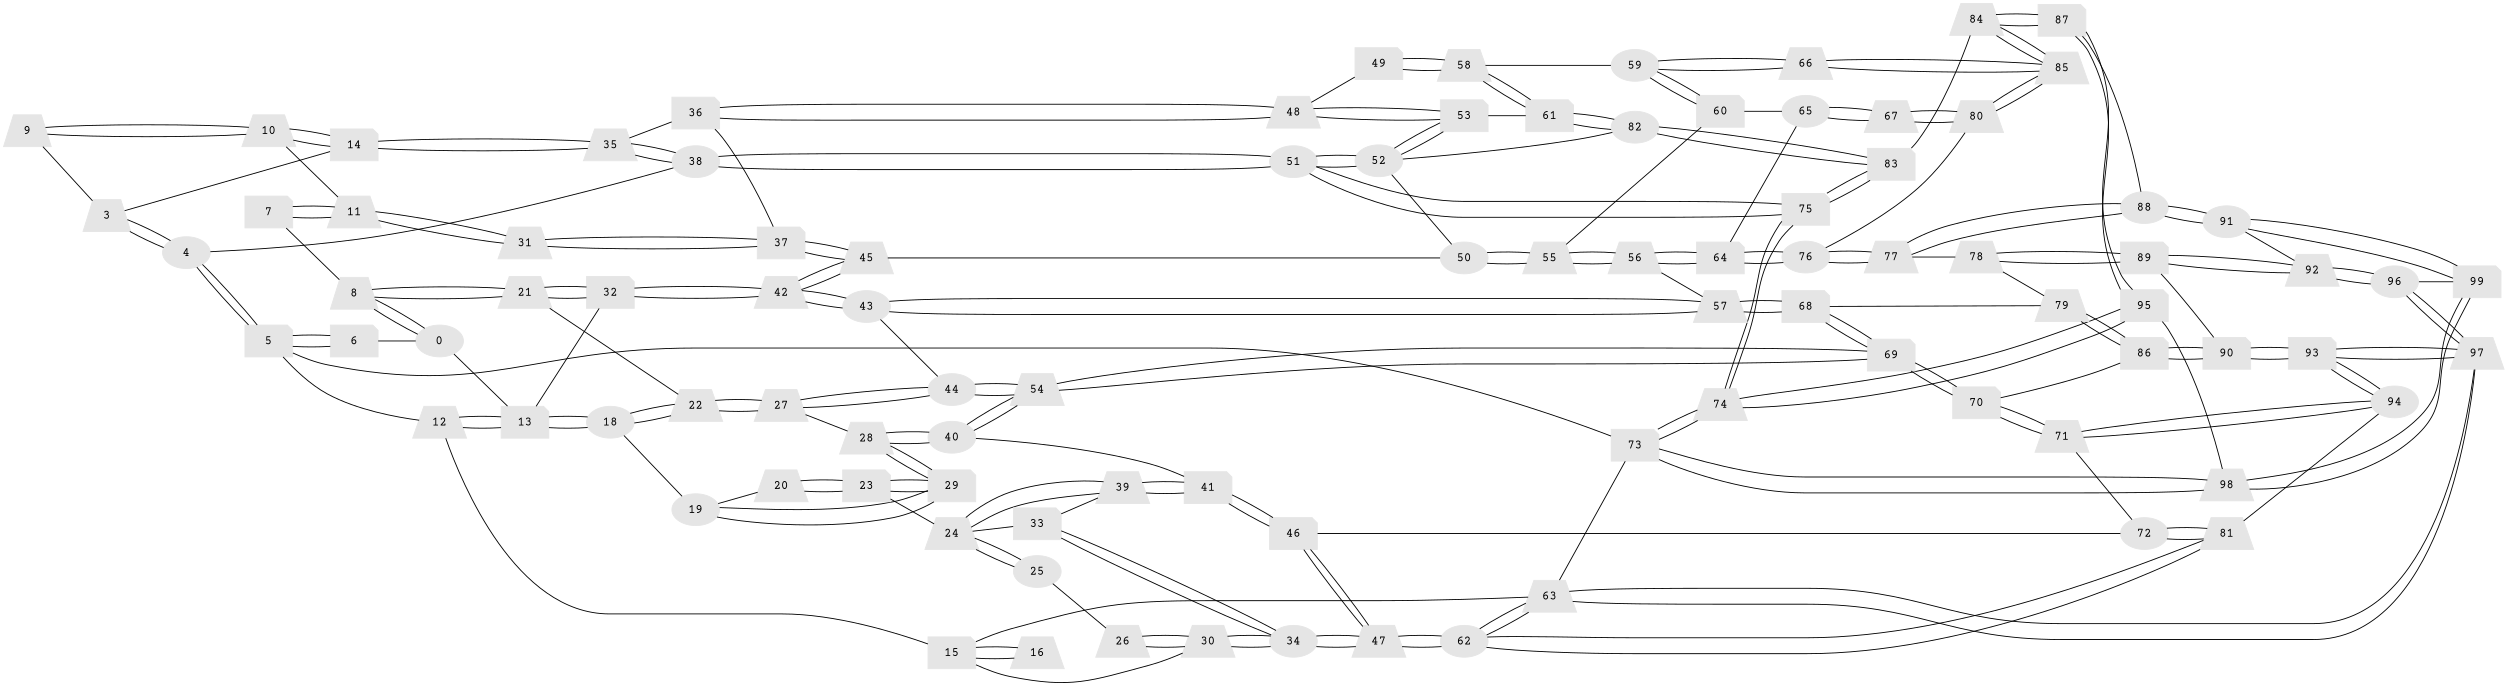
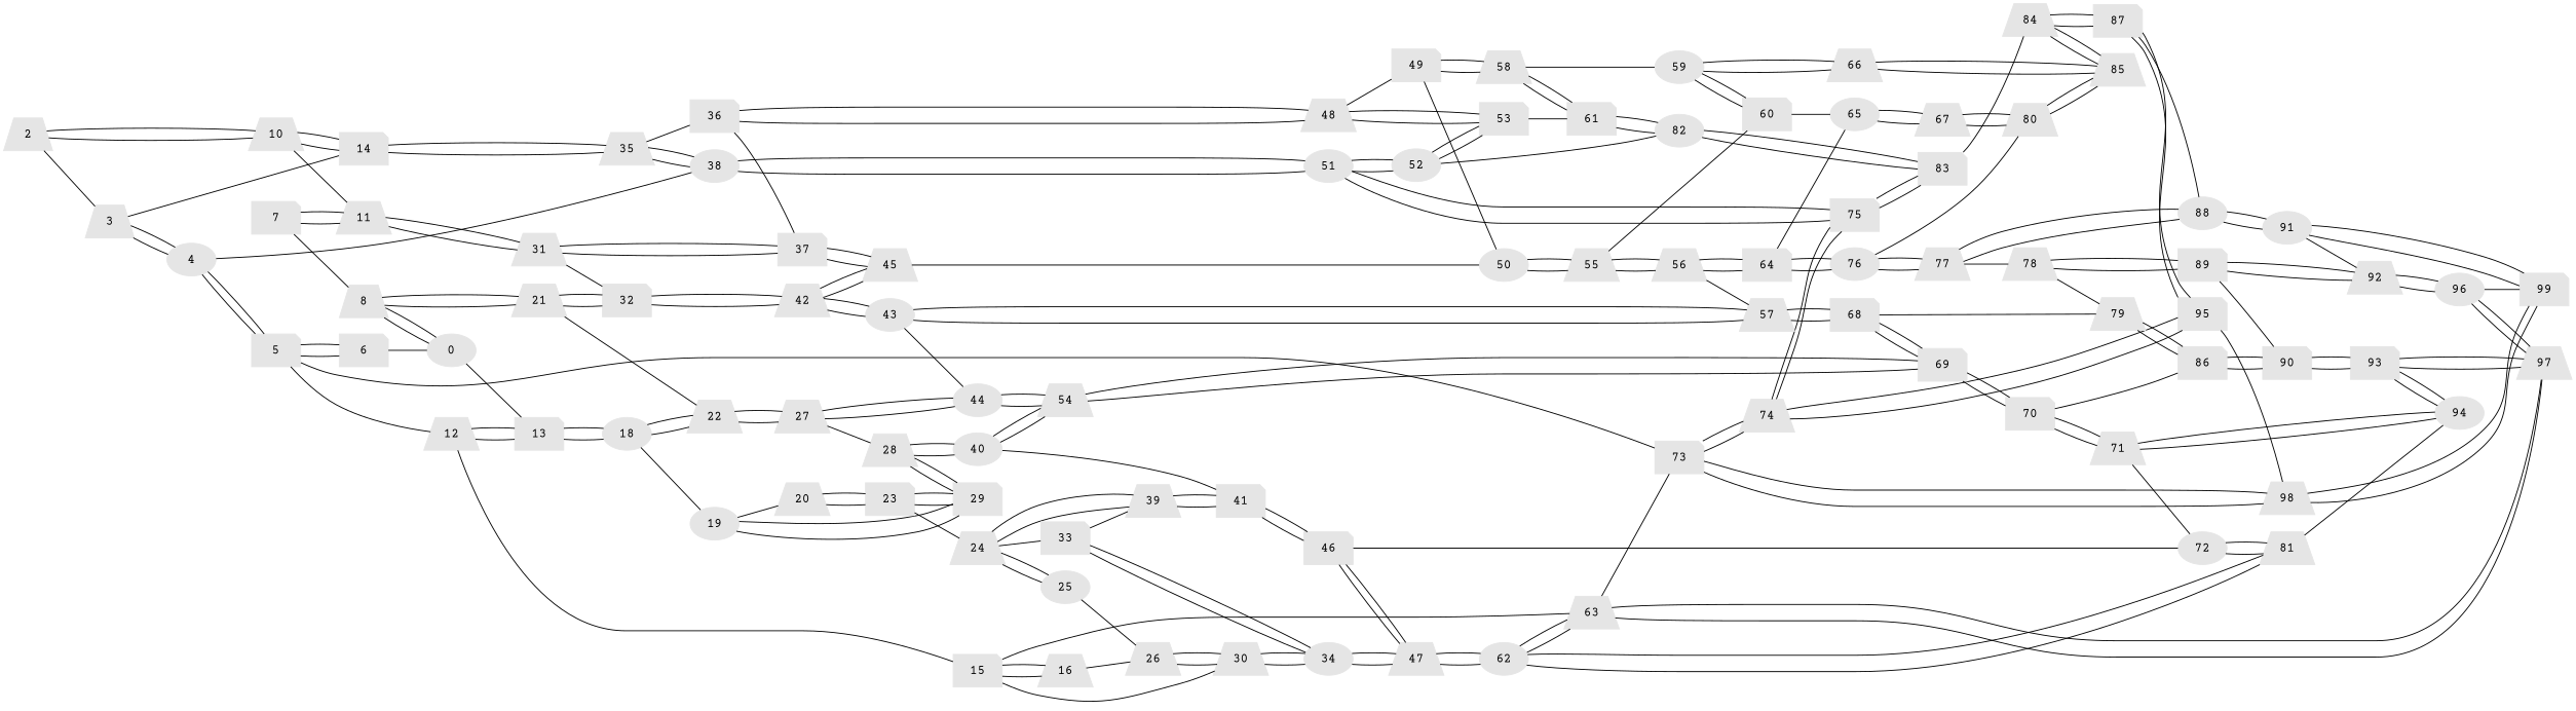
  graph {
    fontname="Courier Prime"
    rankdir=LR
    node [color=gray90 fontname="Courier Prime" shape=trapezium style=filled]
    edge [fontname="Courier Prime"]
-   2 [label=9]
+   2
    3
    10
    7 [shape=note]
    8
    11
    4 [shape=ellipse]
    14 [shape=note]
    5 [shape=note]
    38 [shape=ellipse]
    35
    6 [shape=note]
    12
    73 [shape=note]
    51 [shape=ellipse]
    n16 [label=0 shape=ellipse]
    13 [shape=note]
    15 [shape=note]
    74
    98
    21
    31
    22
    32 [shape=note]
    18 [shape=ellipse]
    37 [shape=note]
    16
    30
    63
    19 [shape=ellipse]
    36 [shape=note]
    26
    34 [shape=ellipse]
    97
    23 [shape=note]
    20
    29 [shape=note]
    27
    24
    42
    28
    44 [shape=ellipse]
    25 [shape=ellipse]
    39
    33 [shape=note]
    41 [shape=note]
    40 [shape=ellipse]
    54
    47
    45
    43 [shape=ellipse]
    62 [shape=ellipse]
    48
    49 [shape=note]
    53 [shape=note]
    50 [shape=ellipse]
    52 [shape=ellipse]
    75 [shape=note]
    46 [shape=note]
    69 [shape=note]
    72 [shape=ellipse]
    57
    68 [shape=note]
    55
    81
    58
    61 [shape=note]
    59 [shape=ellipse]
    56
    60 [shape=note]
    82 [shape=ellipse]
    83 [shape=note]
    70 [shape=note]
    64 [shape=note]
    65 [shape=ellipse]
    76 [shape=ellipse]
    79
    66
    85
    67
    94 [shape=ellipse]
    80
    77
    86 [shape=note]
    71
    90 [shape=note]
    95 [shape=note]
    99 [shape=note]
    84
    78
    88 [shape=ellipse]
    89 [shape=note]
    91 [shape=ellipse]
    92
    87 [shape=note]
    93 [shape=note]
    96 [shape=ellipse]
    2 -- 3
    2 -- 10
    2 -- 10
    3 -- 4
    3 -- 4
    3 -- 14
    10 -- 11
    10 -- 14
    10 -- 14
    7 -- 8
    7 -- 11
    7 -- 11
    8 -- n16
    8 -- n16
    8 -- 21
    8 -- 21
    11 -- 31
    11 -- 31
    4 -- 5
    4 -- 5
    4 -- 38
    14 -- 35
    14 -- 35
    5 -- 6
    5 -- 6
    5 -- 12
    5 -- 73
    38 -- 51
    38 -- 51
    35 -- 38
    35 -- 38
    35 -- 36
    6 -- n16
    12 -- 13
    12 -- 13
    12 -- 15
    73 -- 74
    73 -- 74
    73 -- 98
    73 -- 98
    51 -- 52
    51 -- 52
    51 -- 75
    51 -- 75
    n16 -- 13
    13 -- 18
    13 -- 18
    15 -- 16
    15 -- 16
    15 -- 30
    15 -- 63
    74 -- 75
    74 -- 75
    74 -- 95
    74 -- 95
    98 -- 99
    98 -- 99
    21 -- 22
    21 -- 32
    21 -- 32
-   13 -- 32
+   31 -- 32
    31 -- 37
    31 -- 37
    22 -- 27
    22 -- 27
    32 -- 42
    32 -- 42
    18 -- 22
    18 -- 22
    18 -- 19
    37 -- 45
    37 -- 45
+   16 -- 26
    30 -- 34
    30 -- 34
    63 -- 73
    63 -- 97
    63 -- 97
    19 -- 20
    19 -- 29
    19 -- 29
    36 -- 37
    36 -- 48
    36 -- 48
    26 -- 30
    26 -- 30
    34 -- 47
    34 -- 47
    23 -- 29
    23 -- 29
    23 -- 24
    20 -- 23
    20 -- 23
    27 -- 28
    27 -- 44
    27 -- 44
    24 -- 25
    24 -- 25
    24 -- 39
    24 -- 39
    24 -- 33
    42 -- 45
    42 -- 45
    42 -- 43
    42 -- 43
    28 -- 29
    28 -- 29
    28 -- 40
    28 -- 40
    44 -- 54
    44 -- 54
    25 -- 26
    39 -- 41
    39 -- 41
    33 -- 34
    33 -- 34
    33 -- 39
    41 -- 46
    41 -- 46
    40 -- 41
    40 -- 54
    40 -- 54
    54 -- 69
    54 -- 69
    47 -- 62
    47 -- 62
    45 -- 50
    43 -- 44
    43 -- 57
    43 -- 57
    62 -- 63
    62 -- 63
    62 -- 81
    62 -- 81
    48 -- 49
    48 -- 53
    48 -- 53
-   52 -- 50
+   49 -- 50
    49 -- 58
    49 -- 58
    53 -- 61
    50 -- 55
    50 -- 55
    52 -- 53
    52 -- 53
    52 -- 82
    75 -- 83
    75 -- 83
    46 -- 47
    46 -- 47
    46 -- 72
    69 -- 70
    69 -- 70
    72 -- 81
    72 -- 81
    57 -- 68
    57 -- 68
    68 -- 69
    68 -- 69
    68 -- 79
    55 -- 56
    55 -- 56
    55 -- 60
    81 -- 94
    58 -- 61
    58 -- 61
    58 -- 59
    61 -- 82
    61 -- 82
    59 -- 60
    59 -- 60
    59 -- 66
    59 -- 66
    56 -- 57
    56 -- 64
    56 -- 64
    60 -- 65
    82 -- 83
    82 -- 83
    83 -- 84
    70 -- 86
    70 -- 71
    70 -- 71
    64 -- 65
    64 -- 76
    64 -- 76
    65 -- 67
    65 -- 67
    76 -- 80
    76 -- 77
    76 -- 77
    79 -- 86
    79 -- 86
    66 -- 85
    66 -- 85
    67 -- 80
    67 -- 80
    80 -- 85
    80 -- 85
    77 -- 78
    77 -- 88
    77 -- 88
    86 -- 90
    86 -- 90
    71 -- 72
    71 -- 94
    71 -- 94
    90 -- 93
    90 -- 93
    95 -- 98
    84 -- 85
    84 -- 85
    84 -- 87
    84 -- 87
    78 -- 79
    78 -- 89
    78 -- 89
    88 -- 91
    88 -- 91
    89 -- 90
    89 -- 92
    89 -- 92
    91 -- 99
    91 -- 99
    91 -- 92
    92 -- 96
    92 -- 96
    87 -- 95
    87 -- 95
    87 -- 88
    93 -- 97
    93 -- 97
    93 -- 94
    93 -- 94
    96 -- 97
    96 -- 97
    96 -- 99
  }
